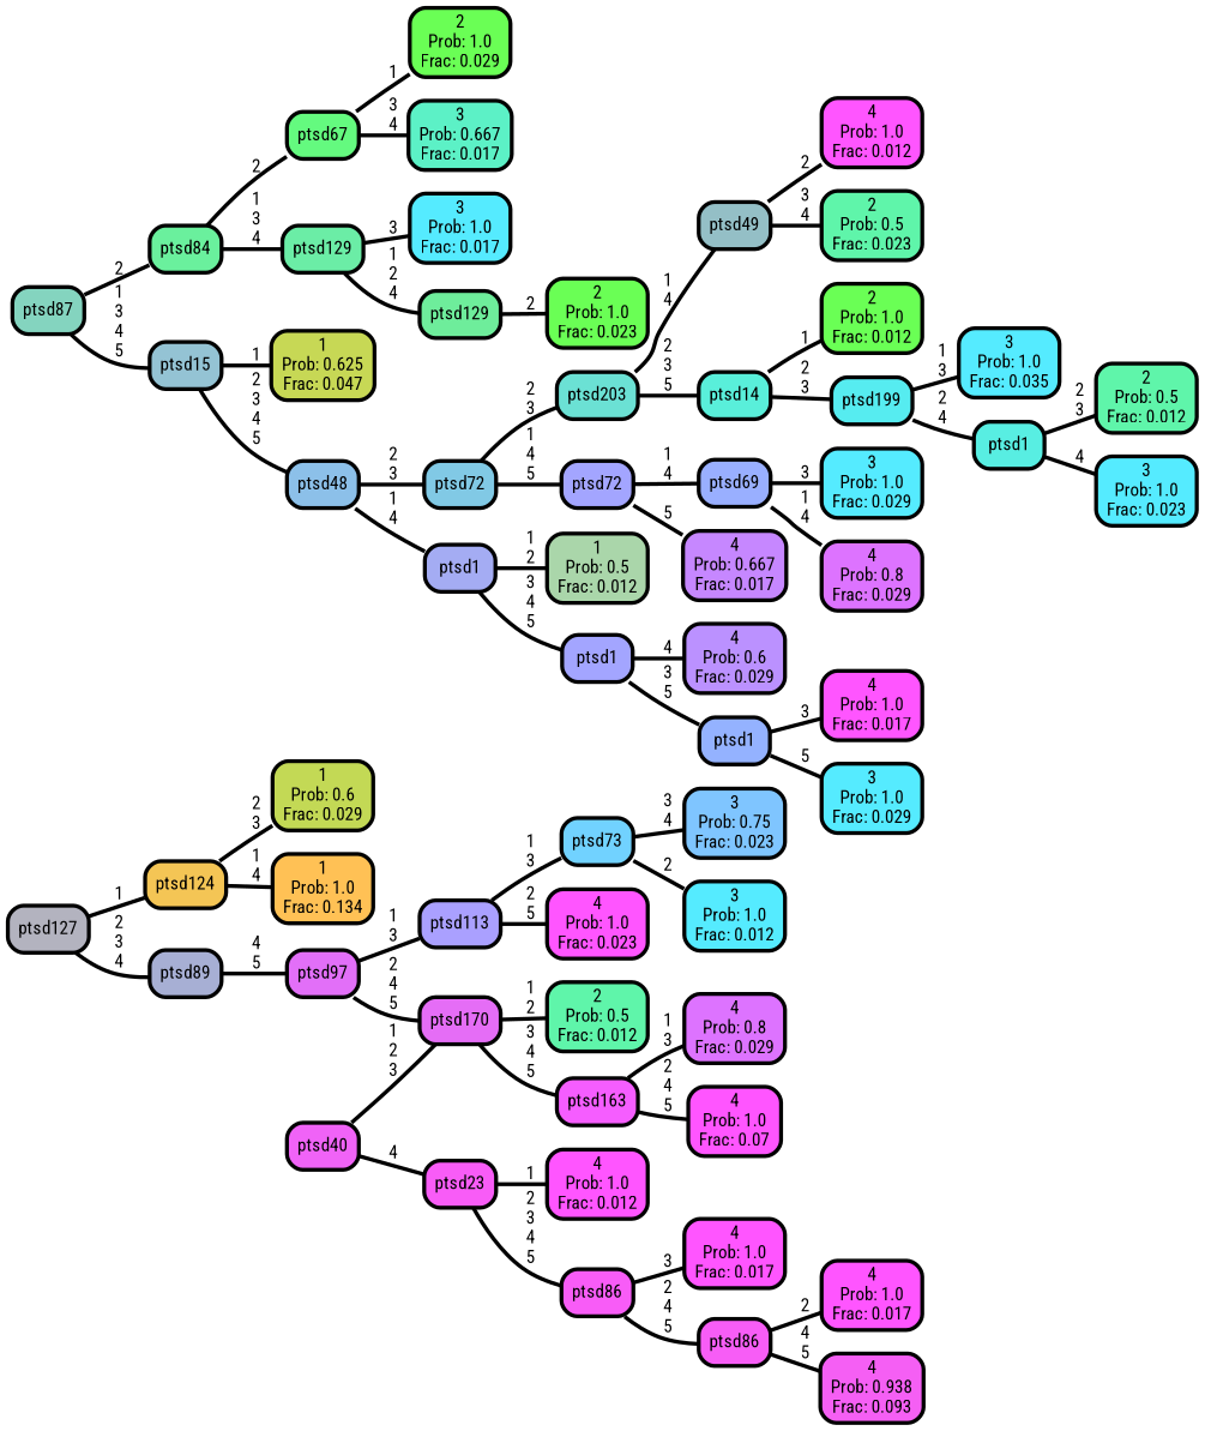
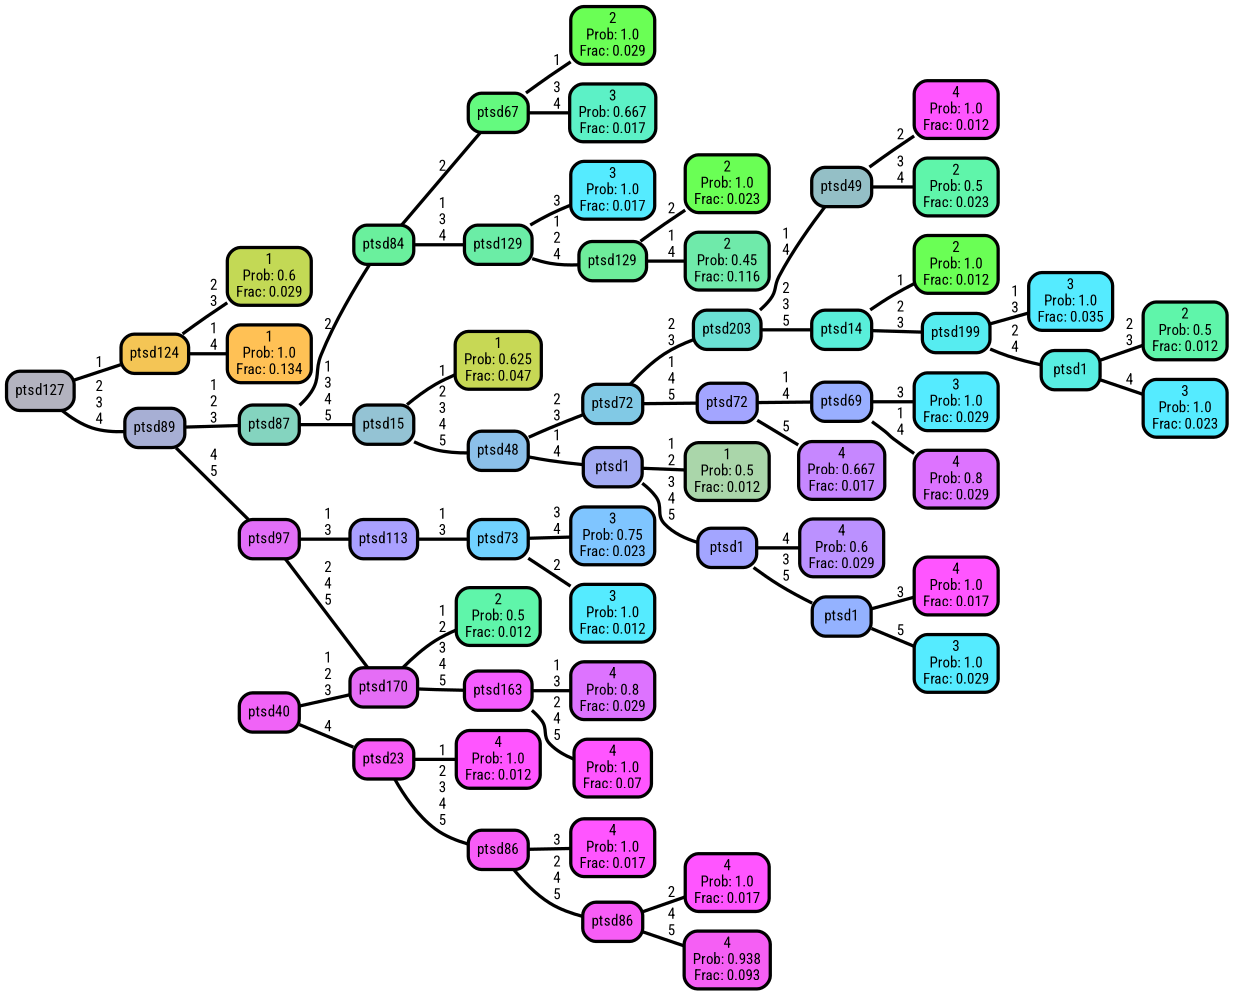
  graph {
    fontname="Roboto Condensed"
    rankdir=LR
    ranksep="0 equally"
    splines=straight
    node [color=black fillcolor="#ff55ff" fontcolor=black fontname="Roboto Condensed" penwidth=3 shape=box style="filled, rounded"]
    edge [color=black fontname="Roboto Condensed" penwidth=3]
    n1 [fillcolor="#c3d955" label="1\nProb: 0.6\nFrac: 0.029"]
    n2 [fillcolor="#f4c555" label=ptsd124]
    n3 [fillcolor="#ffc155" label="1\nProb: 1.0\nFrac: 0.134"]
    n4 [fillcolor="#b3b3bf" label=ptsd127]
    n5 [fillcolor="#a7afd4" label=ptsd89]
    n6 [fillcolor="#84d4bf" label=ptsd87]
    n7 [fillcolor="#e26ff8" label=ptsd97]
    n8 [fillcolor="#6aff55" label="2\nProb: 1.0\nFrac: 0.029"]
    n9 [fillcolor="#64fa7f" label=ptsd67]
    n10 [fillcolor="#5cf1c6" label="3\nProb: 0.667\nFrac: 0.017"]
    n11 [fillcolor="#6af09d" label=ptsd84]
    n12 [fillcolor="#6beda6" label=ptsd129]
    n13 [fillcolor="#55ebff" label="3\nProb: 1.0\nFrac: 0.017"]
    n14 [fillcolor="#6eed9b" label=ptsd129]
    n15 [fillcolor="#6aff55" label="2\nProb: 1.0\nFrac: 0.023"]
+   n16 [fillcolor="#6feaaa" label="2\nProb: 0.45\nFrac: 0.116"]
    n17 [fillcolor="#94c3d4" label=ptsd15]
    n18 [fillcolor="#c7d855" label="1\nProb: 0.625\nFrac: 0.047"]
    n19 [fillcolor="#8cc0e9" label=ptsd48]
    n20 [fillcolor="#81c9e5" label=ptsd72]
    n21 [fillcolor="#a4acf3" label=ptsd1]
    n22 [label="4\nProb: 1.0\nFrac: 0.012"]
    n23 [fillcolor="#94bfc6" label=ptsd49]
    n24 [fillcolor="#5ff5aa" label="2\nProb: 0.5\nFrac: 0.023"]
    n25 [fillcolor="#6be1d4" label=ptsd203]
    n26 [fillcolor="#59efda" label=ptsd14]
    n27 [fillcolor="#6aff55" label="2\nProb: 1.0\nFrac: 0.012"]
    n28 [fillcolor="#56ecf0" label=ptsd199]
    n29 [fillcolor="#55ebff" label="3\nProb: 1.0\nFrac: 0.035"]
    n30 [fillcolor="#58eee2" label=ptsd1]
    n31 [fillcolor="#5ff5aa" label="2\nProb: 0.5\nFrac: 0.012"]
    n32 [fillcolor="#55ebff" label="3\nProb: 1.0\nFrac: 0.023"]
    n33 [fillcolor="#a3a5ff" label=ptsd72]
    n34 [fillcolor="#99afff" label=ptsd69]
    n35 [fillcolor="#c687ff" label="4\nProb: 0.667\nFrac: 0.017"]
    n36 [fillcolor="#55ebff" label="3\nProb: 1.0\nFrac: 0.029"]
    n37 [fillcolor="#dd73ff" label="4\nProb: 0.8\nFrac: 0.029"]
    n38 [fillcolor="#aad6aa" label="1\nProb: 0.5\nFrac: 0.012"]
    n39 [fillcolor="#a3a5ff" label=ptsd1]
    n40 [fillcolor="#bb91ff" label="4\nProb: 0.6\nFrac: 0.029"]
    n41 [fillcolor="#94b2ff" label=ptsd1]
    n42 [label="4\nProb: 1.0\nFrac: 0.017"]
    n43 [fillcolor="#55ebff" label="3\nProb: 1.0\nFrac: 0.029"]
    n44 [fillcolor="#aaa0ff" label=ptsd113]
    n45 [fillcolor="#e56df6" label=ptsd170]
    n46 [fillcolor="#7fc5ff" label="3\nProb: 0.75\nFrac: 0.023"]
    n47 [fillcolor="#71d2ff" label=ptsd73]
    n48 [fillcolor="#55ebff" label="3\nProb: 1.0\nFrac: 0.012"]
-   n49 [label="4\nProb: 1.0\nFrac: 0.023"]
    n50 [fillcolor="#f063f7" label=ptsd40]
    n51 [fillcolor="#f85cf7" label=ptsd23]
    n52 [fillcolor="#5ff5aa" label="2\nProb: 0.5\nFrac: 0.012"]
    n53 [fillcolor="#f55dff" label=ptsd163]
    n54 [fillcolor="#dd73ff" label="4\nProb: 0.8\nFrac: 0.029"]
    n55 [label="4\nProb: 1.0\nFrac: 0.07"]
    n56 [label="4\nProb: 1.0\nFrac: 0.012"]
    n57 [fillcolor="#f85cf7" label=ptsd86]
    n58 [label="4\nProb: 1.0\nFrac: 0.017"]
    n59 [fillcolor="#f75df6" label=ptsd86]
    n60 [label="4\nProb: 1.0\nFrac: 0.017"]
    n61 [fillcolor="#f55ff4" label="4\nProb: 0.938\nFrac: 0.093"]
    subgraph sub_1 {
      rank=same
    }
    n2 -- n1 [label=" 2\n 3"]
    n2 -- n3 [label=" 1\n 4"]
    n4 -- n2 [label=" 1"]
    n4 -- n5 [label=" 2\n 3\n 4"]
+   n5 -- n6 [label=" 1\n 2\n 3"]
    n5 -- n7 [label=" 4\n 5"]
    n6 -- n11 [label=" 2"]
    n6 -- n17 [label=" 1\n 3\n 4\n 5"]
    n7 -- n44 [label=" 1\n 3"]
    n7 -- n45 [label=" 2\n 4\n 5"]
    n9 -- n8 [label=" 1"]
    n9 -- n10 [label=" 3\n 4"]
    n11 -- n9 [label=" 2"]
    n11 -- n12 [label=" 1\n 3\n 4"]
    n12 -- n13 [label=" 3"]
    n12 -- n14 [label=" 1\n 2\n 4"]
    n14 -- n15 [label=" 2"]
+   n14 -- n16 [label=" 1\n 4"]
    n17 -- n18 [label=" 1"]
    n17 -- n19 [label=" 2\n 3\n 4\n 5"]
    n19 -- n20 [label=" 2\n 3"]
    n19 -- n21 [label=" 1\n 4"]
    n20 -- n25 [label=" 2\n 3"]
    n20 -- n33 [label=" 1\n 4\n 5"]
    n21 -- n38 [label=" 1\n 2"]
    n21 -- n39 [label=" 3\n 4\n 5"]
    n23 -- n22 [label=" 2"]
    n23 -- n24 [label=" 3\n 4"]
    n25 -- n23 [label=" 1\n 4"]
    n25 -- n26 [label=" 2\n 3\n 5"]
    n26 -- n27 [label=" 1"]
    n26 -- n28 [label=" 2\n 3"]
    n28 -- n29 [label=" 1\n 3"]
    n28 -- n30 [label=" 2\n 4"]
    n30 -- n31 [label=" 2\n 3"]
    n30 -- n32 [label=" 4"]
    n33 -- n34 [label=" 1\n 4"]
    n33 -- n35 [label=" 5"]
    n34 -- n36 [label=" 3"]
    n34 -- n37 [label=" 1\n 4"]
    n39 -- n40 [label=" 4"]
    n39 -- n41 [label=" 3\n 5"]
    n41 -- n42 [label=" 3"]
    n41 -- n43 [label=" 5"]
    n44 -- n47 [label=" 1\n 3"]
-   n44 -- n49 [label=" 2\n 5"]
    n45 -- n52 [label=" 1\n 2"]
    n45 -- n53 [label=" 3\n 4\n 5"]
    n47 -- n46 [label=" 3\n 4"]
    n47 -- n48 [label=" 2"]
    n50 -- n45 [label=" 1\n 2\n 3"]
    n50 -- n51 [label=" 4"]
    n51 -- n56 [label=" 1"]
    n51 -- n57 [label=" 2\n 3\n 4\n 5"]
    n53 -- n54 [label=" 1\n 3"]
    n53 -- n55 [label=" 2\n 4\n 5"]
    n57 -- n58 [label=" 3"]
    n57 -- n59 [label=" 2\n 4\n 5"]
    n59 -- n60 [label=" 2"]
    n59 -- n61 [label=" 4\n 5"]
  }
